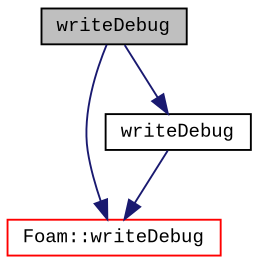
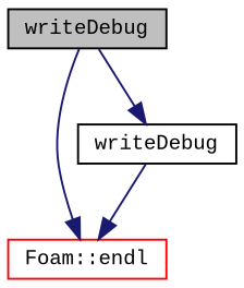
  digraph {
    rankdir=TB
    fontname="Liberation Mono"
    node [color=black fontname="Liberation Mono" fontsize=10 shape=record]
    edge [color=midnightblue fontname="Liberation Mono" fontsize=10 labelfontname=Helvetica labelfontsize=10 style=solid]
    n1 [fillcolor=grey75 fontcolor=black height=0.2 label=writeDebug style=filled width=0.4]
-   n2 [color=red height=0.2 label="Foam::writeDebug" width=0.4]
+   n2 [color=red height=0.2 label="Foam::endl" width=0.4]
    n3 [height=0.2 label=writeDebug width=0.4]
    n1 -> n2
    n1 -> n3
    n3 -> n2
  }
